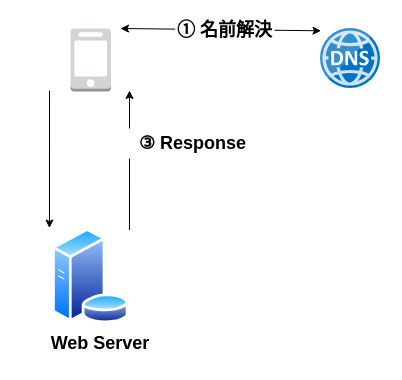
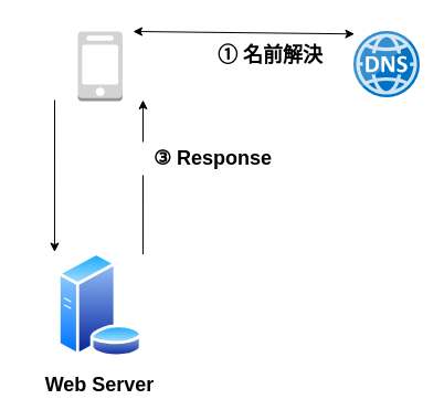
  <mxCell id="0" />
  <mxCell id="1" parent="0" />
  <mxCell id="2" value="" style="outlineConnect=0;dashed=0;verticalLabelPosition=bottom;verticalAlign=top;align=center;html=1;shape=mxgraph.aws3.mobile_client;fillColor=#D2D3D3;gradientColor=none;" vertex="1" parent="1"><mxGeometry x="70" y="28" width="40.5" height="63" as="geometry" /></mxCell>
  <mxCell id="3" value="" style="aspect=fixed;html=1;points=[];align=center;image;fontSize=12;image=img/lib/mscae/DNS.svg;" vertex="1" parent="1"><mxGeometry x="320" y="28" width="60" height="60" as="geometry" /></mxCell>
  <mxCell id="4" value="" style="aspect=fixed;perimeter=ellipsePerimeter;html=1;align=center;shadow=0;dashed=0;spacingTop=3;image;image=img/lib/active_directory/database_server.svg;" vertex="1" parent="1"><mxGeometry x="51.3" y="228" width="77.9" height="95" as="geometry" /></mxCell>
  <mxCell id="5" value="" style="endArrow=classic;html=1;entryX=-0.03;entryY=-0.005;entryDx=0;entryDy=0;entryPerimeter=0;" edge="1" parent="1" target="4"><mxGeometry width="50" height="50" relative="1" as="geometry"><mxPoint x="49" y="90" as="sourcePoint" /><mxPoint x="180" y="288" as="targetPoint" /></mxGeometry></mxCell>
- <mxCell id="6" value="Web Server" style="text;html=1;strokeColor=none;fillColor=none;align=center;verticalAlign=middle;whiteSpace=wrap;rounded=0;fontStyle=1;fontSize=18;" vertex="1" parent="1"><mxGeometry x="30.25" y="333" width="140" height="20" as="geometry" /></mxCell>
+ <mxCell id="6" value="Web Server" style="text;html=1;strokeColor=none;fillColor=none;align=center;verticalAlign=middle;whiteSpace=wrap;rounded=0;fontStyle=1;fontSize=18;" vertex="1" parent="1"><mxGeometry x="20.25" y="338" width="140" height="20" as="geometry" /></mxCell>
  <mxCell id="7" value="" style="endArrow=classic;html=1;fontSize=18;exitX=0.997;exitY=0.016;exitDx=0;exitDy=0;exitPerimeter=0;" edge="1" parent="1" source="4"><mxGeometry width="50" height="50" relative="1" as="geometry"><mxPoint x="190" y="208" as="sourcePoint" /><mxPoint x="129" y="90" as="targetPoint" /></mxGeometry></mxCell>
  <mxCell id="8" value="③ Response" style="text;html=1;strokeColor=none;fillColor=#ffffff;align=center;verticalAlign=middle;whiteSpace=wrap;rounded=0;fontStyle=1;fontSize=18;" vertex="1" parent="1"><mxGeometry x="110" y="128" width="165" height="30" as="geometry" /></mxCell>
  <mxCell id="9" value="" style="endArrow=classic;startArrow=classic;html=1;fontSize=18;entryX=0.008;entryY=0.038;entryDx=0;entryDy=0;entryPerimeter=0;" edge="1" parent="1"><mxGeometry width="50" height="50" relative="1" as="geometry"><mxPoint x="120" y="28" as="sourcePoint" /><mxPoint x="320.48" y="30.28" as="targetPoint" /></mxGeometry></mxCell>
- <mxCell id="10" value="① 名前解決" style="text;html=1;strokeColor=none;fillColor=#ffffff;align=center;verticalAlign=middle;whiteSpace=wrap;rounded=0;fontStyle=1;fontSize=18;" vertex="1" parent="1"><mxGeometry x="174.75" y="20" width="99.25" height="20" as="geometry" /></mxCell>
+ <mxCell id="10" value="① 名前解決" style="text;html=1;strokeColor=none;fillColor=#ffffff;align=center;verticalAlign=middle;whiteSpace=wrap;rounded=0;fontStyle=1;fontSize=18;" vertex="1" parent="1"><mxGeometry x="194.75" y="40" width="99.25" height="20" as="geometry" /></mxCell>
